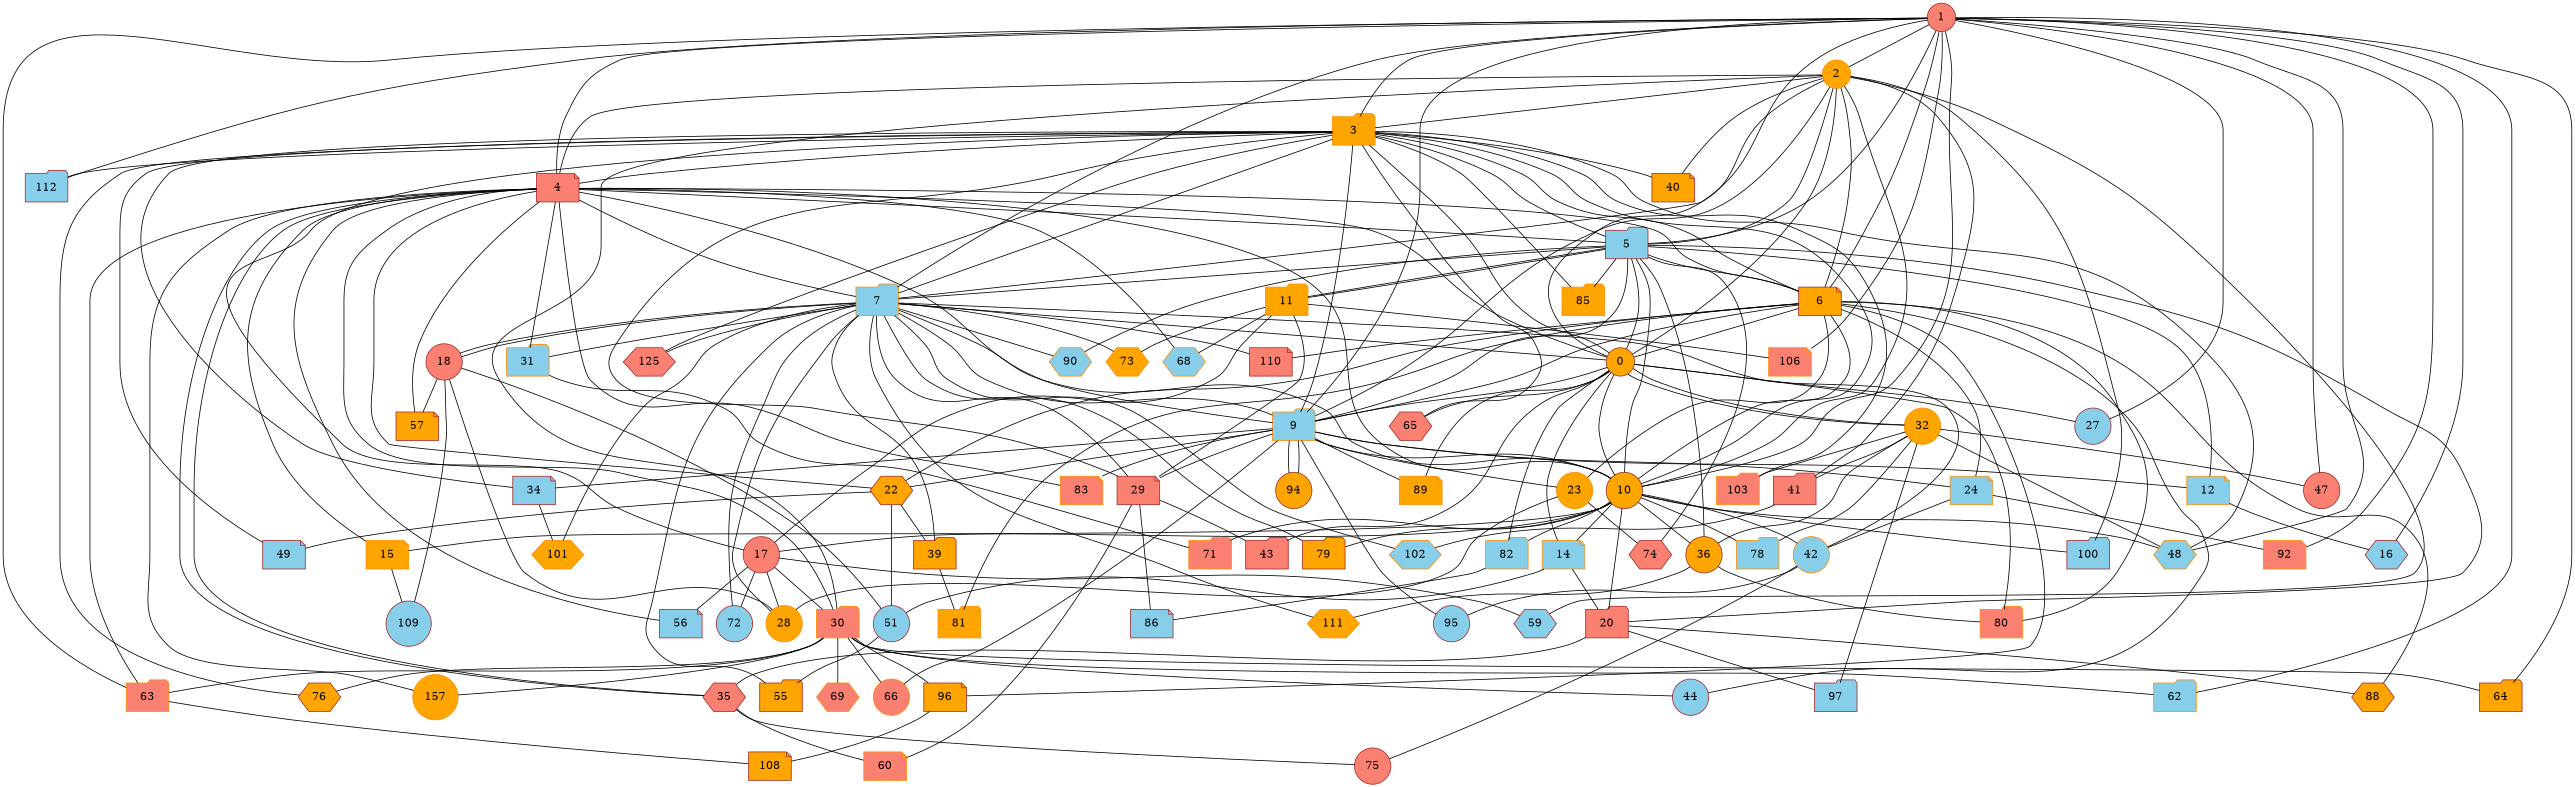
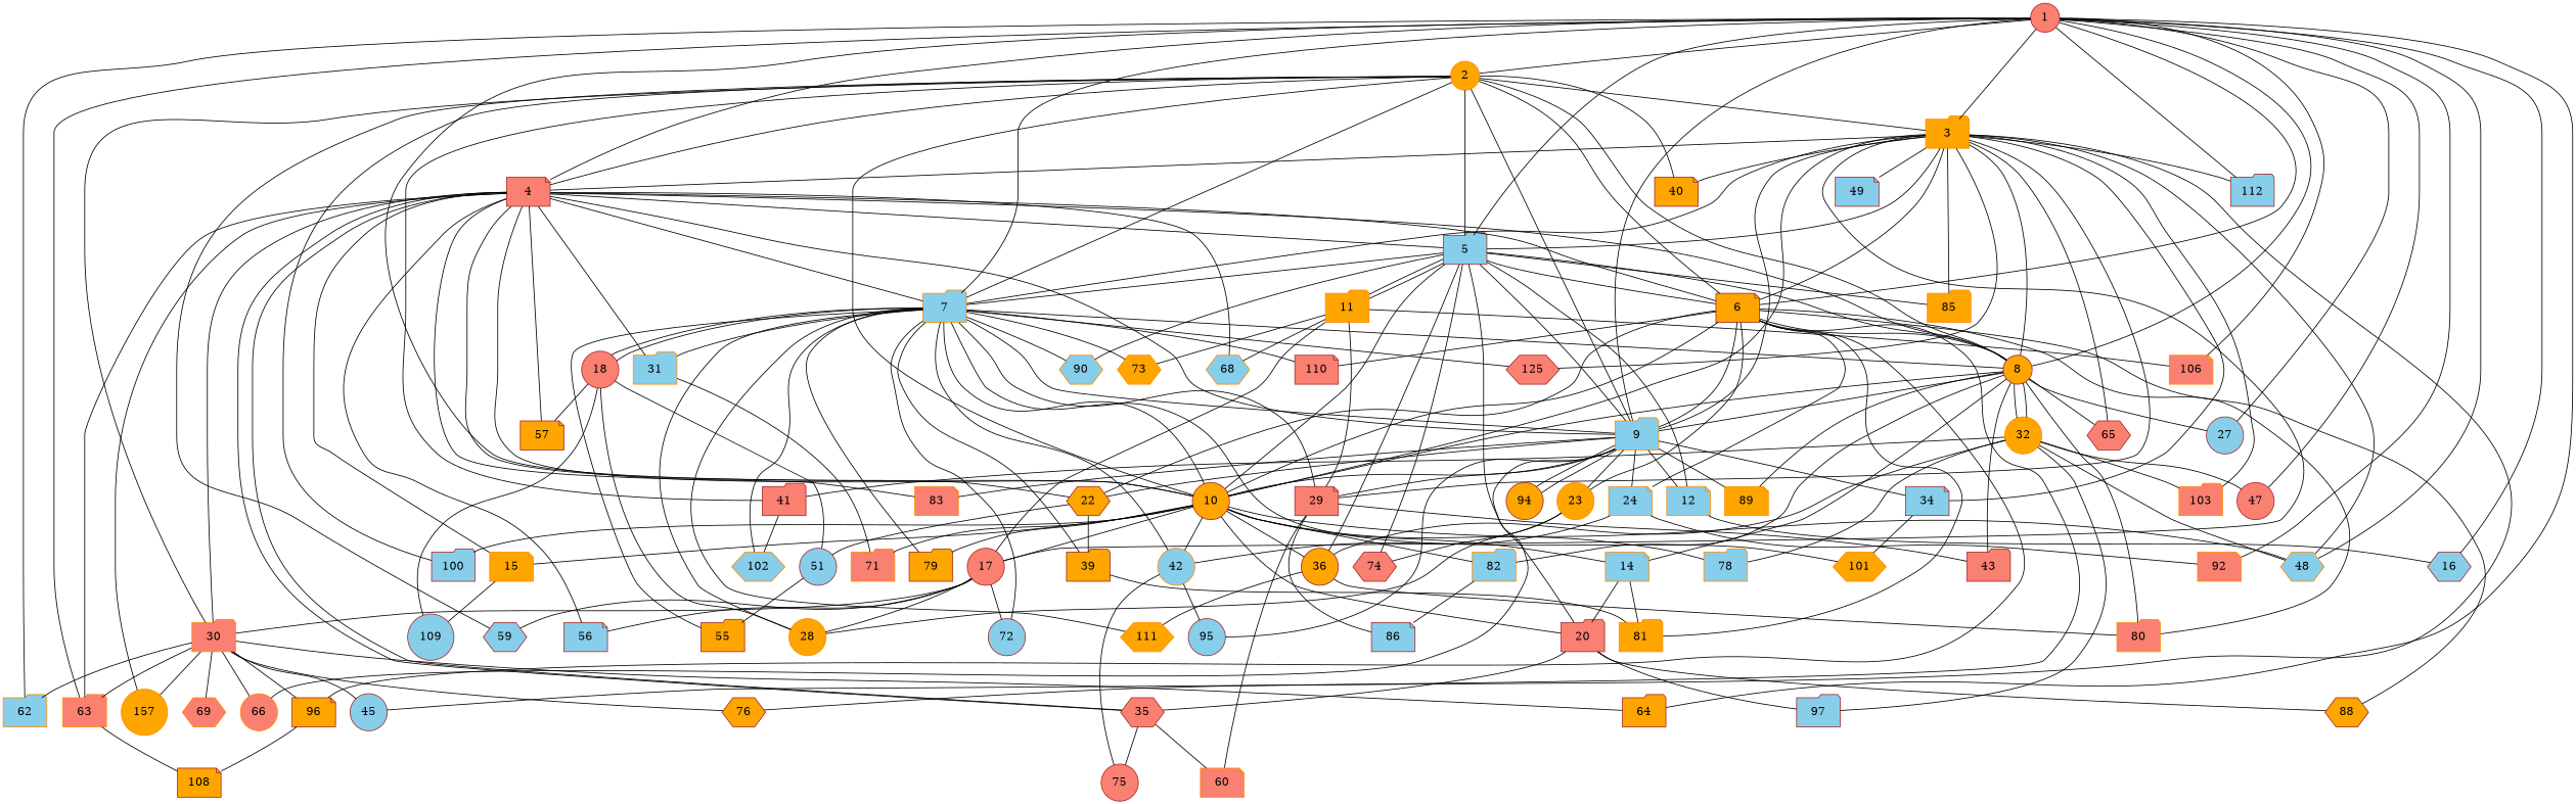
  graph {
    node [color=brown fillcolor=orange shape=folder style=filled]
    1 [fillcolor=salmon shape=circle super="+87"]
    2 [color=darkorange shape=circle]
    3 [color=darkorange super="+45"]
    4 [fillcolor=salmon shape=note super="+67"]
    5 [fillcolor=skyblue super="+25"]
    6 [shape=note super="+33"]
    7 [color=darkorange fillcolor=skyblue super="+19"]
-   8 [shape=circle super="+91" label=0]
+   8 [shape=circle super="+91"]
    9 [color=darkorange fillcolor=skyblue super="+13"]
    10 [shape=circle super="+26"]
    16 [fillcolor=skyblue shape=hexagon]
    27 [fillcolor=skyblue shape=circle]
    47 [fillcolor=salmon shape=circle]
    48 [color=darkorange fillcolor=skyblue shape=hexagon super="+54"]
    62 [color=darkorange fillcolor=skyblue]
    63 [color=darkorange fillcolor=salmon super="+93"]
    64
    92 [color=darkorange fillcolor=salmon shape=note]
    106 [color=darkorange fillcolor=salmon shape=note]
    112 [fillcolor=skyblue]
    30 [color=darkorange fillcolor=salmon super="+38"]
    40 [shape=note]
    41 [fillcolor=salmon]
    59 [fillcolor=skyblue shape=hexagon]
    100 [fillcolor=skyblue]
    17 [fillcolor=salmon shape=circle super="+21"]
    29 [fillcolor=salmon shape=note super="+77"]
    34 [fillcolor=skyblue shape=note]
    49 [fillcolor=skyblue shape=note]
    65 [fillcolor=salmon shape=hexagon]
    76 [shape=hexagon]
    85 [color=darkorange]
    103 [color=darkorange fillcolor=salmon]
    n34 [fillcolor=salmon label=125 shape=hexagon]
    15 [color=darkorange shape=note]
    22 [shape=hexagon super="+37"]
    31 [color=darkorange fillcolor=skyblue]
    35 [fillcolor=salmon shape=hexagon]
    56 [fillcolor=skyblue shape=note]
    57 [shape=note super="+98"]
    68 [color=darkorange fillcolor=skyblue shape=hexagon]
    83 [color=darkorange fillcolor=salmon shape=note]
    n43 [color=darkorange label=157 shape=circle]
    11 [color=darkorange super="+53"]
    12 [color=darkorange fillcolor=skyblue shape=note]
    20 [fillcolor=salmon super="+70"]
    36 [shape=circle]
    74 [fillcolor=salmon shape=hexagon]
    90 [color=darkorange fillcolor=skyblue shape=hexagon]
    23 [color=darkorange shape=circle super="+50"]
    24 [color=darkorange fillcolor=skyblue shape=note]
-   44 [fillcolor=skyblue shape=circle super="+58"]
+   44 [fillcolor=skyblue shape=circle super="+58" label=45]
    80 [color=darkorange fillcolor=salmon super="+99"]
    81 [color=darkorange]
    88 [shape=hexagon]
    96 [shape=note]
    110 [fillcolor=salmon shape=note]
    18 [fillcolor=salmon shape=circle super="+52"]
    28 [color=darkorange shape=circle super="+61"]
    39
    42 [color=darkorange fillcolor=skyblue shape=circle super="+84"]
    55
    72 [fillcolor=skyblue shape=circle]
    73 [color=darkorange shape=hexagon]
    79
    101 [color=darkorange shape=hexagon]
    102 [color=darkorange fillcolor=skyblue shape=hexagon]
    111 [color=darkorange shape=hexagon]
    14 [color=darkorange fillcolor=skyblue shape=note]
    32 [color=darkorange shape=circle super="+46"]
    43 [fillcolor=salmon]
    82 [color=darkorange fillcolor=skyblue]
    89 [color=darkorange shape=note]
    66 [color=darkorange fillcolor=salmon shape=circle]
    94 [shape=circle]
    95 [fillcolor=skyblue shape=circle]
    71 [color=darkorange fillcolor=salmon]
    78 [color=darkorange fillcolor=skyblue]
    108 [shape=note]
    69 [color=darkorange fillcolor=salmon shape=hexagon]
    60 [color=darkorange fillcolor=salmon shape=note]
    86 [fillcolor=skyblue shape=note]
    109 [fillcolor=skyblue shape=circle]
    51 [fillcolor=skyblue shape=circle super="+104"]
    75 [fillcolor=salmon shape=circle]
    97 [fillcolor=skyblue]
    1 -- 2 [weight=2]
    1 -- 3
    1 -- 4
    1 -- 5
    1 -- 6
    1 -- 7
    1 -- 8
    1 -- 9
    1 -- 10
    1 -- 16
    1 -- 27
    1 -- 47
    1 -- 48
    1 -- 62
    1 -- 63
    1 -- 64
    1 -- 92
    1 -- 106
    1 -- 112
    2 -- 3
    2 -- 4
    2 -- 5
    2 -- 6
    2 -- 7
    2 -- 8
    2 -- 9
    2 -- 10
    2 -- 30
    2 -- 40
    2 -- 41
    2 -- 59
    2 -- 100
    3 -- 4
    3 -- 5
    3 -- 6
    3 -- 7 [weight=2]
    3 -- 8
    3 -- 9
    3 -- 10
    3 -- 48
    3 -- 112
    3 -- 40
    3 -- 17
    3 -- 29
    3 -- 34
    3 -- 49
    3 -- 65
    3 -- 76
    3 -- 85
    3 -- 103
    3 -- n34
    4 -- 5
    4 -- 6
    4 -- 7 [weight=2]
    4 -- 8
    4 -- 9 [weight=2]
    4 -- 10
    4 -- 63
    4 -- 30
    4 -- 15
    4 -- 22
    4 -- 31
    4 -- 35
    4 -- 35
    4 -- 56
    4 -- 57
    4 -- 68
    4 -- 83
    4 -- n43
    5 -- 6
    5 -- 7
    5 -- 8
    5 -- 9 [weight=2]
    5 -- 10
    5 -- 85
    5 -- 11
    5 -- 11
    5 -- 12
    5 -- 20
    5 -- 36
    5 -- 74
    5 -- 90
    6 -- 8
    6 -- 9
    6 -- 10 [weight=2]
    6 -- 22 [weight=2]
    6 -- 23 [weight=2]
    6 -- 24
    6 -- 44
    6 -- 80
    6 -- 81
    6 -- 88
    6 -- 96
    6 -- 110
    7 -- 8
    7 -- 9
    7 -- 10
    7 -- 29
    7 -- n34
    7 -- 31
    7 -- 90
    7 -- 110
    7 -- 18
    7 -- 18
    7 -- 28
    7 -- 39
    7 -- 42
    7 -- 55
    7 -- 72
    7 -- 73
    7 -- 79
    7 -- 101
    7 -- 102
    7 -- 111
    8 -- 9
    8 -- 10
    8 -- 27
    8 -- 65
    8 -- 80
    8 -- 14
    8 -- 32 [weight=2]
    8 -- 32
    8 -- 43
    8 -- 82
    8 -- 89
    9 -- 10
    9 -- 29
    9 -- 34
    9 -- 22
    9 -- 83
    9 -- 12
    9 -- 23
    9 -- 24
    9 -- 89
    9 -- 66
    9 -- 94
    9 -- 94
    9 -- 95
    10 -- 48
    10 -- 100
    10 -- 17
    10 -- 15
    10 -- 20
    10 -- 36
    10 -- 42
    10 -- 79
    10 -- 14
    10 -- 82
    10 -- 71
    10 -- 78
    63 -- 108
    30 -- 62
    30 -- 63
    30 -- 64
    30 -- 76
    30 -- n43
    30 -- 44 [weight=2]
    30 -- 96
    30 -- 66
    30 -- 69
    41 -- 102
    17 -- 30
    17 -- 59
    17 -- 56
    17 -- 28
    17 -- 72
    29 -- 43
    29 -- 60
    29 -- 86
    34 -- 101
    15 -- 109
-   22 -- 49
    22 -- 39
    22 -- 51
    31 -- 71
    35 -- 60
    35 -- 75
    11 -- 106
    11 -- 17
    11 -- 29
    11 -- 68
    11 -- 73
    12 -- 16
    20 -- 35
    20 -- 88
    20 -- 97
    36 -- 80
    36 -- 111
    23 -- 74
    23 -- 28
    24 -- 92
    24 -- 42
    96 -- 108
    18 -- 57
    18 -- 28
    18 -- 109
    18 -- 51
    39 -- 81
    42 -- 95
    42 -- 75
    14 -- 20
-   14 -- 51
+   14 -- 81
    32 -- 47
    32 -- 48
    32 -- 41
    32 -- 103
    32 -- 36
    32 -- 78
    32 -- 97
    82 -- 86
    51 -- 55
  }
